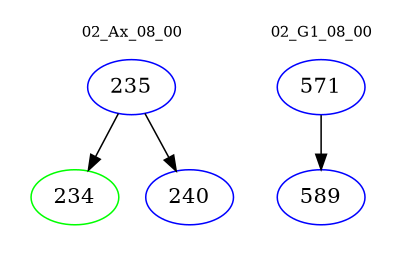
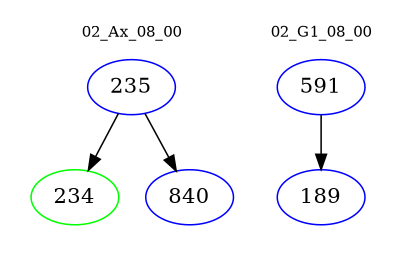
  digraph {
    node [color=blue]
    edge [color=black]
    n1 [label=235]
    n2 [color=green label=234]
-   n3 [label=240]
-   n4 [label=571]
-   n5 [label=589]
+   n3 [label=840]
+   n4 [label=591]
+   n5 [label=189]
    subgraph cluster_1 {
      color=white
      fontsize=10
      label="02_Ax_08_00"
      n1
      n2
      n3
    }
    subgraph cluster_2 {
      color=white
      fontsize=10
      label="02_G1_08_00"
      n4
      n5
    }
    n1 -> n2
    n1 -> n3
    n4 -> n5
  }
